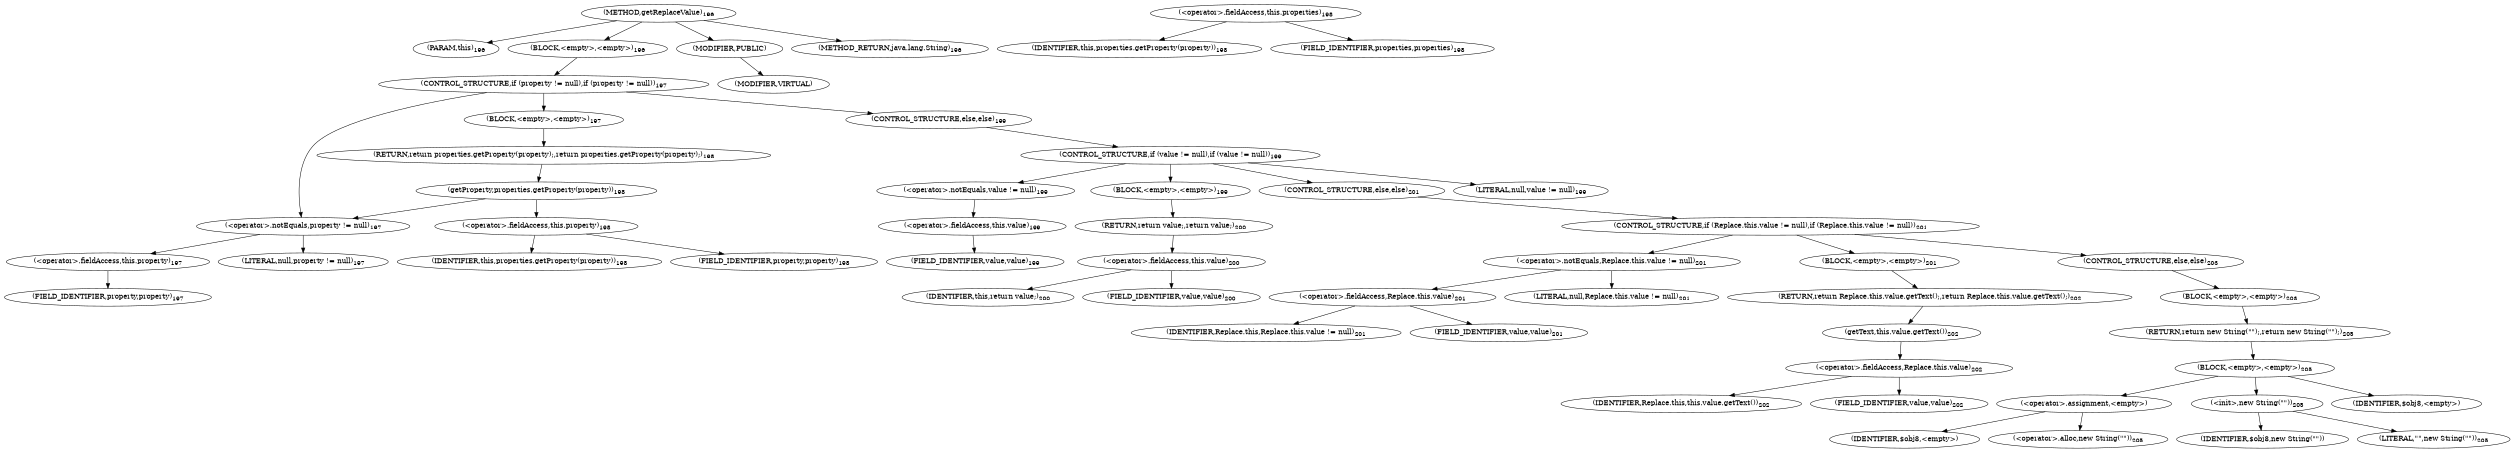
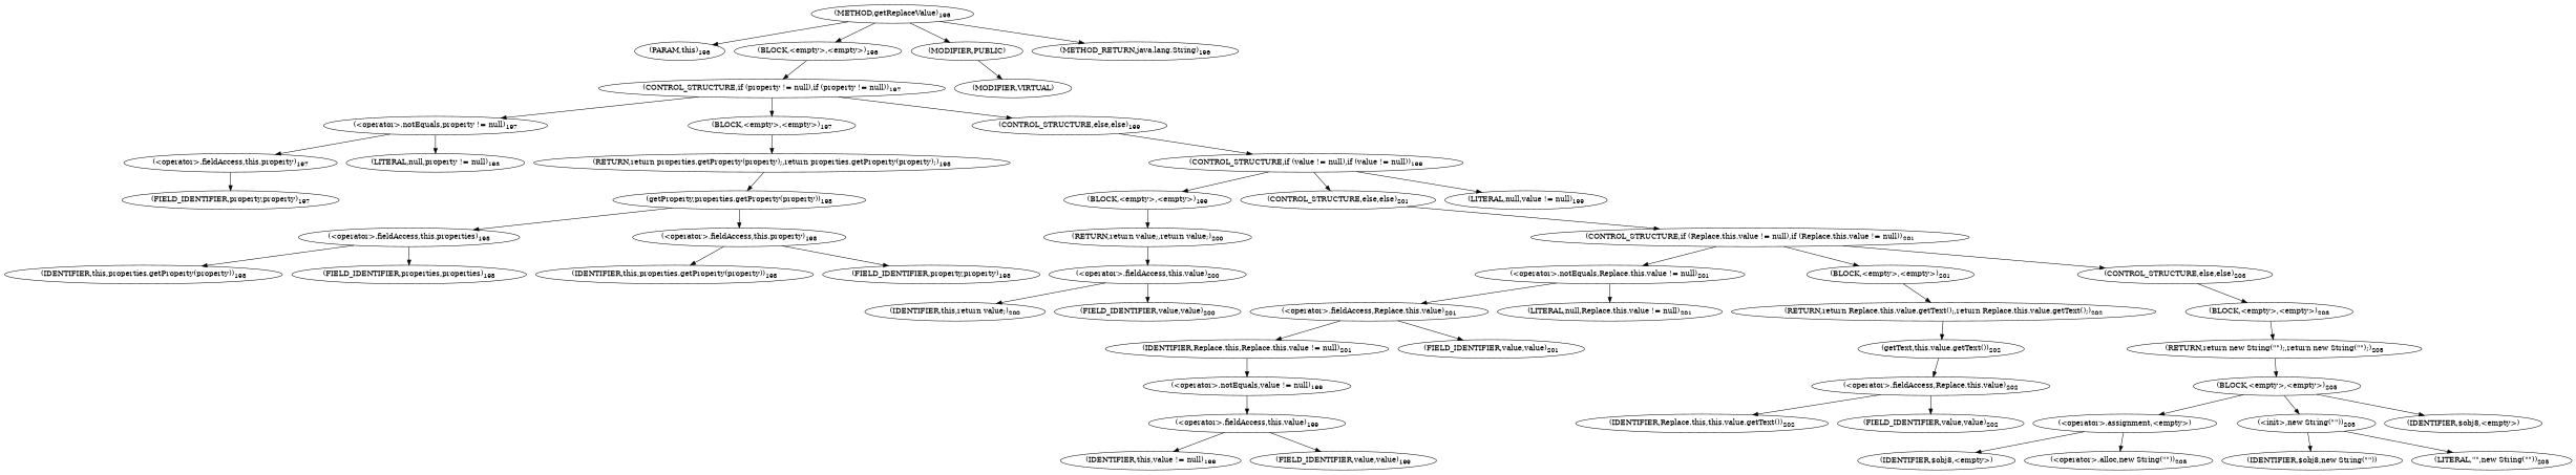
  digraph {
    n1 [label=<(METHOD,getReplaceValue)<SUB>196</SUB>>]
    n2 [label=<(PARAM,this)<SUB>196</SUB>>]
    n3 [label=<(BLOCK,&lt;empty&gt;,&lt;empty&gt;)<SUB>196</SUB>>]
    n4 [label=<(MODIFIER,PUBLIC)>]
    n5 [label=<(METHOD_RETURN,java.lang.String)<SUB>196</SUB>>]
    n6 [label=<(CONTROL_STRUCTURE,if (property != null),if (property != null))<SUB>197</SUB>>]
    n7 [label=<(MODIFIER,VIRTUAL)>]
    n8 [label=<(&lt;operator&gt;.notEquals,property != null)<SUB>197</SUB>>]
    n9 [label=<(BLOCK,&lt;empty&gt;,&lt;empty&gt;)<SUB>197</SUB>>]
    n10 [label=<(CONTROL_STRUCTURE,else,else)<SUB>199</SUB>>]
    n11 [label=<(&lt;operator&gt;.fieldAccess,this.property)<SUB>197</SUB>>]
-   n12 [label=<(LITERAL,null,property != null)<SUB>197</SUB>>]
+   n12 [label=<(LITERAL,null,property != null)<SUB>193</SUB>>]
    n13 [label=<(RETURN,return properties.getProperty(property);,return properties.getProperty(property);)<SUB>198</SUB>>]
    n14 [label=<(CONTROL_STRUCTURE,if (value != null),if (value != null))<SUB>199</SUB>>]
    n15 [label=<(FIELD_IDENTIFIER,property,property)<SUB>197</SUB>>]
    n16 [label=<(getProperty,properties.getProperty(property))<SUB>198</SUB>>]
    n17 [label=<(&lt;operator&gt;.fieldAccess,this.properties)<SUB>198</SUB>>]
    n18 [label=<(&lt;operator&gt;.fieldAccess,this.property)<SUB>198</SUB>>]
    n19 [label=<(IDENTIFIER,this,properties.getProperty(property))<SUB>198</SUB>>]
    n20 [label=<(FIELD_IDENTIFIER,properties,properties)<SUB>198</SUB>>]
    n21 [label=<(IDENTIFIER,this,properties.getProperty(property))<SUB>198</SUB>>]
    n22 [label=<(FIELD_IDENTIFIER,property,property)<SUB>198</SUB>>]
    n23 [label=<(&lt;operator&gt;.notEquals,value != null)<SUB>199</SUB>>]
    n24 [label=<(BLOCK,&lt;empty&gt;,&lt;empty&gt;)<SUB>199</SUB>>]
    n25 [label=<(CONTROL_STRUCTURE,else,else)<SUB>201</SUB>>]
    n26 [label=<(LITERAL,null,value != null)<SUB>199</SUB>>]
    n27 [label=<(&lt;operator&gt;.fieldAccess,this.value)<SUB>199</SUB>>]
    n28 [label=<(RETURN,return value;,return value;)<SUB>200</SUB>>]
    n29 [label=<(CONTROL_STRUCTURE,if (Replace.this.value != null),if (Replace.this.value != null))<SUB>201</SUB>>]
+   n30 [label=<(IDENTIFIER,this,value != null)<SUB>199</SUB>>]
    n31 [label=<(FIELD_IDENTIFIER,value,value)<SUB>199</SUB>>]
    n32 [label=<(&lt;operator&gt;.fieldAccess,this.value)<SUB>200</SUB>>]
    n33 [label=<(IDENTIFIER,this,return value;)<SUB>200</SUB>>]
    n34 [label=<(FIELD_IDENTIFIER,value,value)<SUB>200</SUB>>]
    n35 [label=<(&lt;operator&gt;.notEquals,Replace.this.value != null)<SUB>201</SUB>>]
    n36 [label=<(BLOCK,&lt;empty&gt;,&lt;empty&gt;)<SUB>201</SUB>>]
    n37 [label=<(CONTROL_STRUCTURE,else,else)<SUB>203</SUB>>]
    n38 [label=<(&lt;operator&gt;.fieldAccess,Replace.this.value)<SUB>201</SUB>>]
    n39 [label=<(LITERAL,null,Replace.this.value != null)<SUB>201</SUB>>]
    n40 [label=<(RETURN,return Replace.this.value.getText();,return Replace.this.value.getText();)<SUB>202</SUB>>]
    n41 [label=<(BLOCK,&lt;empty&gt;,&lt;empty&gt;)<SUB>203</SUB>>]
    n42 [label=<(IDENTIFIER,Replace.this,Replace.this.value != null)<SUB>201</SUB>>]
    n43 [label=<(FIELD_IDENTIFIER,value,value)<SUB>201</SUB>>]
    n44 [label=<(getText,this.value.getText())<SUB>202</SUB>>]
    n45 [label=<(&lt;operator&gt;.fieldAccess,Replace.this.value)<SUB>202</SUB>>]
    n46 [label=<(IDENTIFIER,Replace.this,this.value.getText())<SUB>202</SUB>>]
    n47 [label=<(FIELD_IDENTIFIER,value,value)<SUB>202</SUB>>]
    n48 [label=<(RETURN,return new String(&quot;&quot;);,return new String(&quot;&quot;);)<SUB>205</SUB>>]
    n49 [label=<(BLOCK,&lt;empty&gt;,&lt;empty&gt;)<SUB>205</SUB>>]
    n50 [label=<(&lt;operator&gt;.assignment,&lt;empty&gt;)>]
    n51 [label=<(&lt;init&gt;,new String(&quot;&quot;))<SUB>205</SUB>>]
    n52 [label=<(IDENTIFIER,$obj8,&lt;empty&gt;)>]
    n53 [label=<(IDENTIFIER,$obj8,&lt;empty&gt;)>]
    n54 [label=<(&lt;operator&gt;.alloc,new String(&quot;&quot;))<SUB>205</SUB>>]
    n55 [label=<(IDENTIFIER,$obj8,new String(&quot;&quot;))>]
    n56 [label=<(LITERAL,&quot;&quot;,new String(&quot;&quot;))<SUB>205</SUB>>]
    n1 -> n2
    n1 -> n3
    n1 -> n4
    n1 -> n5
    n3 -> n6
    n4 -> n7
    n6 -> n8
    n6 -> n9
    n6 -> n10
    n8 -> n11
    n8 -> n12
    n9 -> n13
    n10 -> n14
    n11 -> n15
    n13 -> n16
-   n14 -> n23
+   n42 -> n23
    n14 -> n24
    n14 -> n25
    n14 -> n26
-   n16 -> n8
+   n16 -> n17
    n16 -> n18
    n17 -> n19
    n17 -> n20
    n18 -> n21
    n18 -> n22
    n23 -> n27
    n24 -> n28
    n25 -> n29
+   n27 -> n30
    n27 -> n31
    n28 -> n32
    n29 -> n35
    n29 -> n36
    n29 -> n37
    n32 -> n33
    n32 -> n34
    n35 -> n38
    n35 -> n39
    n36 -> n40
    n37 -> n41
    n38 -> n42
    n38 -> n43
    n40 -> n44
    n41 -> n48
    n44 -> n45
    n45 -> n46
    n45 -> n47
    n48 -> n49
    n49 -> n50
    n49 -> n51
    n49 -> n52
    n50 -> n53
    n50 -> n54
    n51 -> n55
    n51 -> n56
  }
